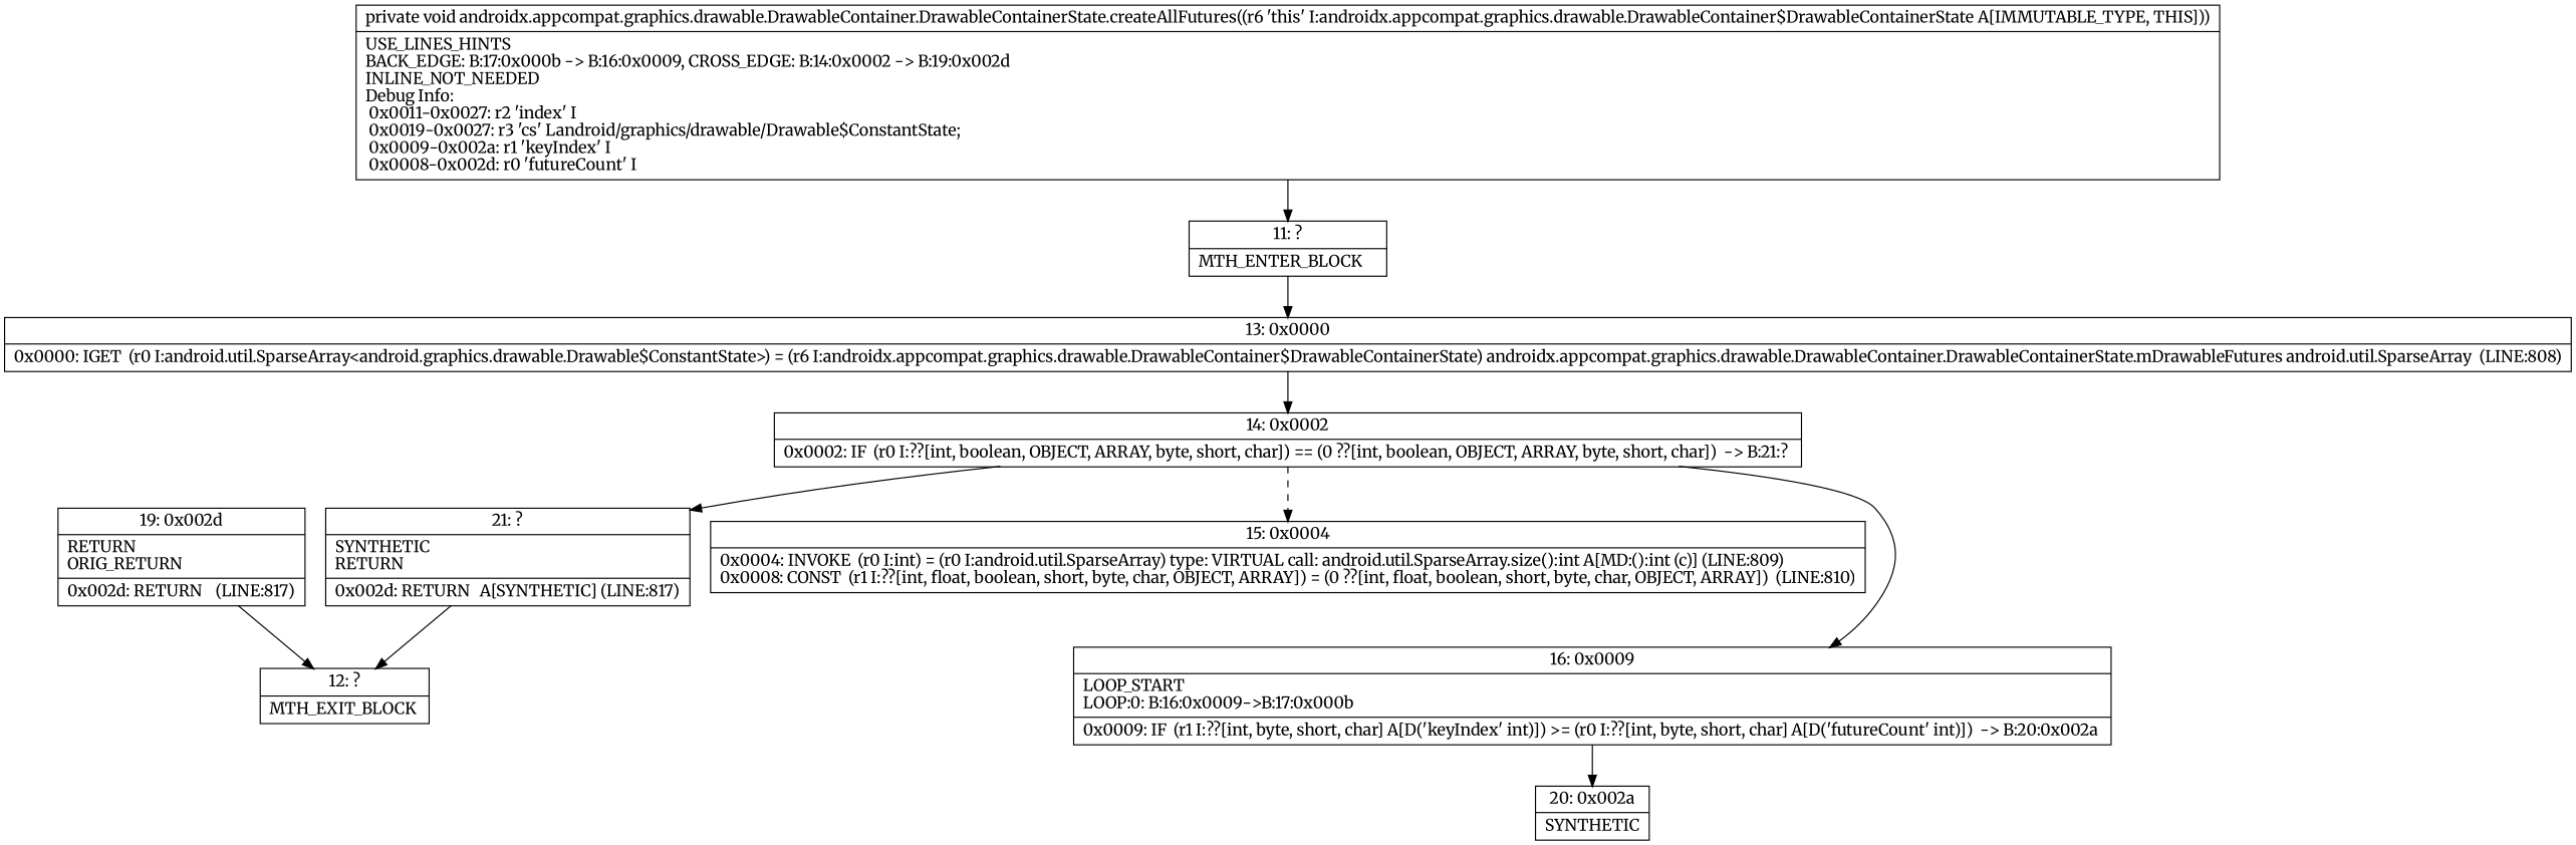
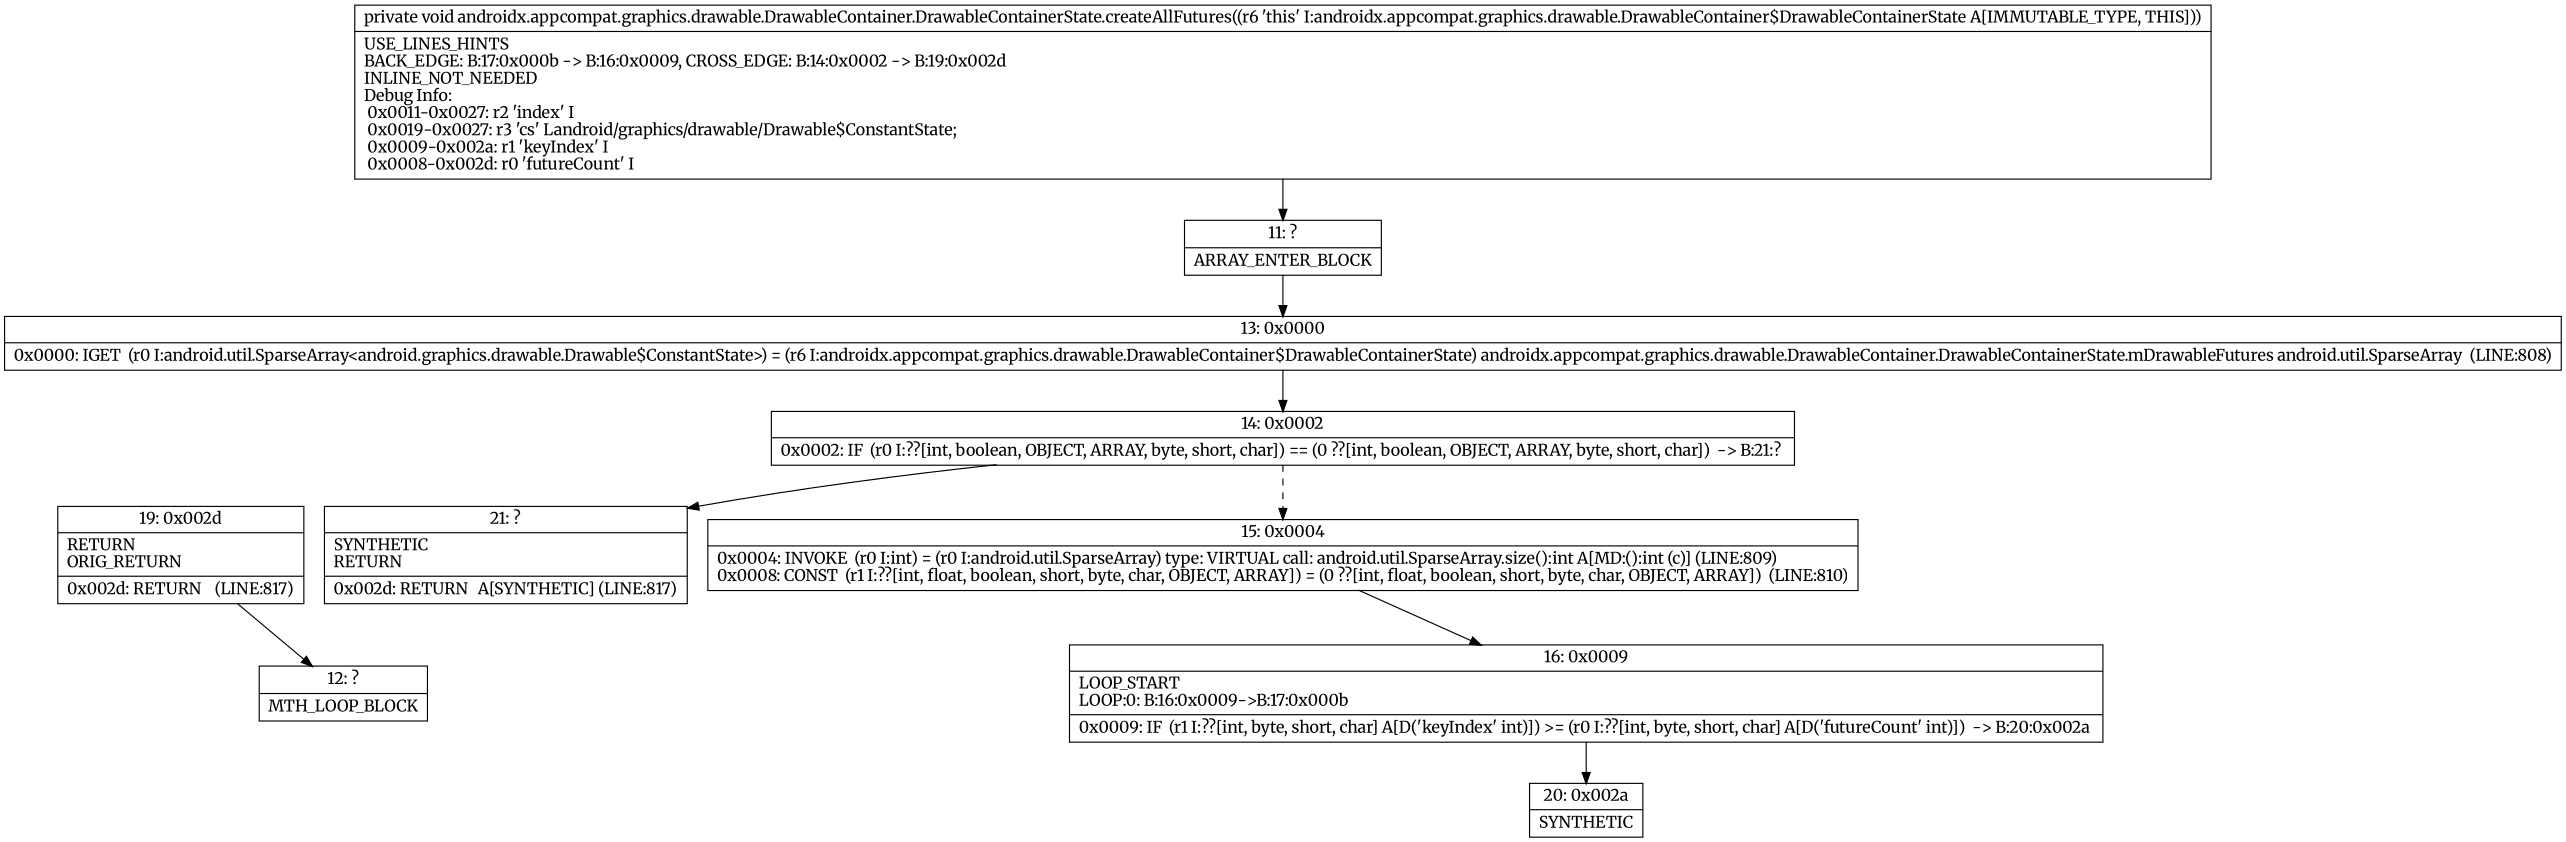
  digraph {
    fontname=Merriweather
    node [fontname=Merriweather shape=record]
    edge [fontname=Merriweather]
-   n1 [label="{11\:\ ?|MTH_ENTER_BLOCK\l}"]
+   n1 [label="{11\:\ ?|ARRAY_ENTER_BLOCK\l}"]
    n2 [label="{13\:\ 0x0000|0x0000: IGET  (r0 I:android.util.SparseArray\<android.graphics.drawable.Drawable$ConstantState\>) = (r6 I:androidx.appcompat.graphics.drawable.DrawableContainer$DrawableContainerState) androidx.appcompat.graphics.drawable.DrawableContainer.DrawableContainerState.mDrawableFutures android.util.SparseArray  (LINE:808)\l}"]
    n3 [label="{14\:\ 0x0002|0x0002: IF  (r0 I:??[int, boolean, OBJECT, ARRAY, byte, short, char]) == (0 ??[int, boolean, OBJECT, ARRAY, byte, short, char])  \-\> B:21:? \l}"]
    n4 [label="{15\:\ 0x0004|0x0004: INVOKE  (r0 I:int) = (r0 I:android.util.SparseArray) type: VIRTUAL call: android.util.SparseArray.size():int A[MD:():int (c)] (LINE:809)\l0x0008: CONST  (r1 I:??[int, float, boolean, short, byte, char, OBJECT, ARRAY]) = (0 ??[int, float, boolean, short, byte, char, OBJECT, ARRAY])  (LINE:810)\l}"]
    n5 [label="{21\:\ ?|SYNTHETIC\lRETURN\l|0x002d: RETURN   A[SYNTHETIC] (LINE:817)\l}"]
    n6 [label="{16\:\ 0x0009|LOOP_START\lLOOP:0: B:16:0x0009\-\>B:17:0x000b\l|0x0009: IF  (r1 I:??[int, byte, short, char] A[D('keyIndex' int)]) \>= (r0 I:??[int, byte, short, char] A[D('futureCount' int)])  \-\> B:20:0x002a \l}"]
-   n7 [label="{12\:\ ?|MTH_EXIT_BLOCK\l}"]
+   n7 [label="{12\:\ ?|MTH_LOOP_BLOCK\l}"]
    n8 [label="{20\:\ 0x002a|SYNTHETIC\l}"]
    n9 [label="{19\:\ 0x002d|RETURN\lORIG_RETURN\l|0x002d: RETURN    (LINE:817)\l}"]
    n10 [label="{private void androidx.appcompat.graphics.drawable.DrawableContainer.DrawableContainerState.createAllFutures((r6 'this' I:androidx.appcompat.graphics.drawable.DrawableContainer$DrawableContainerState A[IMMUTABLE_TYPE, THIS]))  | USE_LINES_HINTS\lBACK_EDGE: B:17:0x000b \-\> B:16:0x0009, CROSS_EDGE: B:14:0x0002 \-\> B:19:0x002d\lINLINE_NOT_NEEDED\lDebug Info:\l  0x0011\-0x0027: r2 'index' I\l  0x0019\-0x0027: r3 'cs' Landroid\/graphics\/drawable\/Drawable$ConstantState;\l  0x0009\-0x002a: r1 'keyIndex' I\l  0x0008\-0x002d: r0 'futureCount' I\l}"]
    n1 -> n2
    n2 -> n3
    n3 -> n4 [style=dashed]
    n3 -> n5
-   n3 -> n6
-   n5 -> n7
+   n4 -> n6
    n6 -> n8
    n9 -> n7
    n10 -> n1
  }
